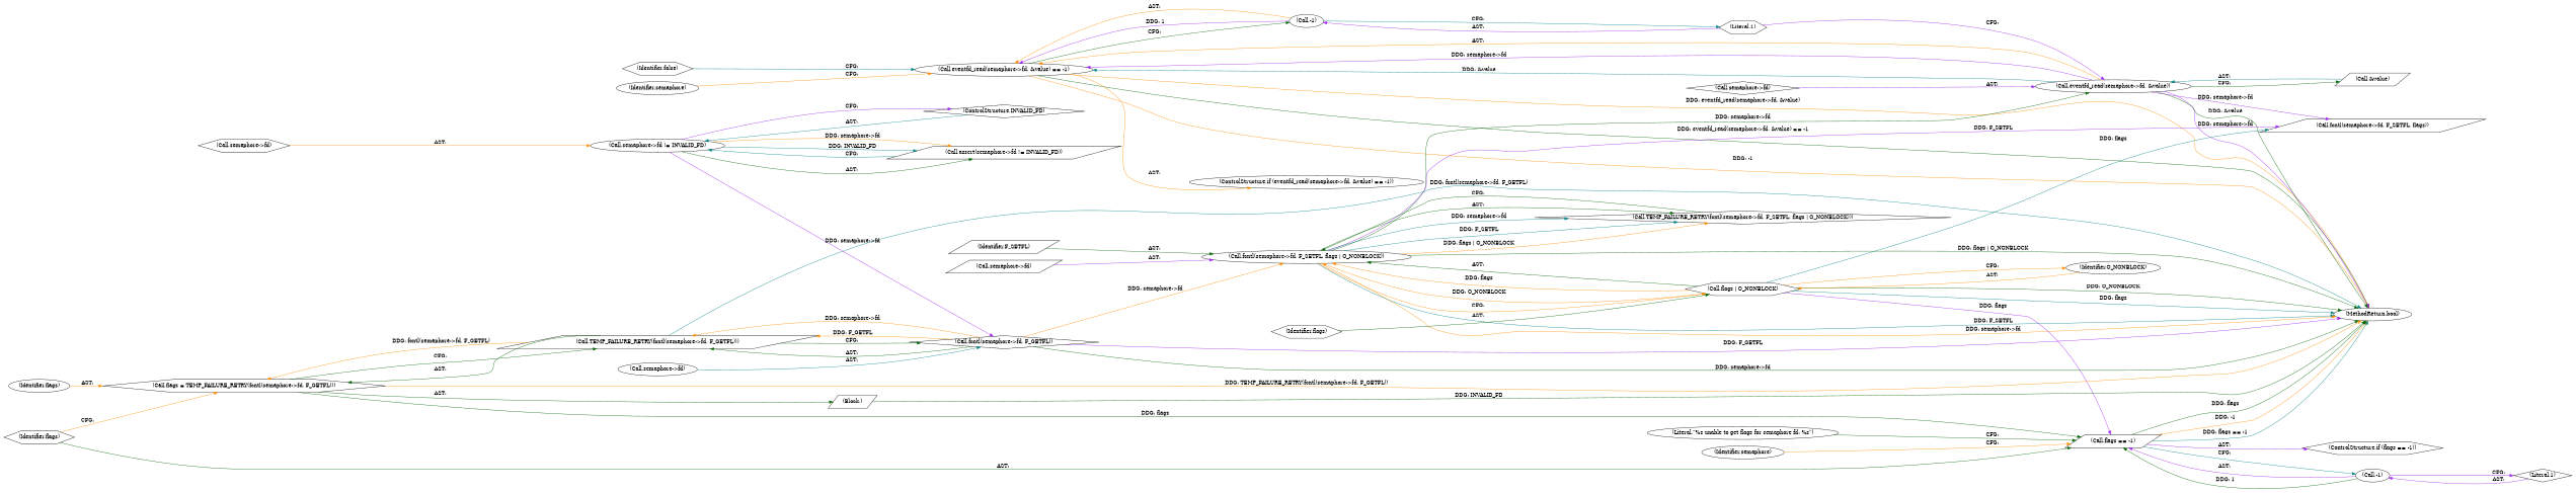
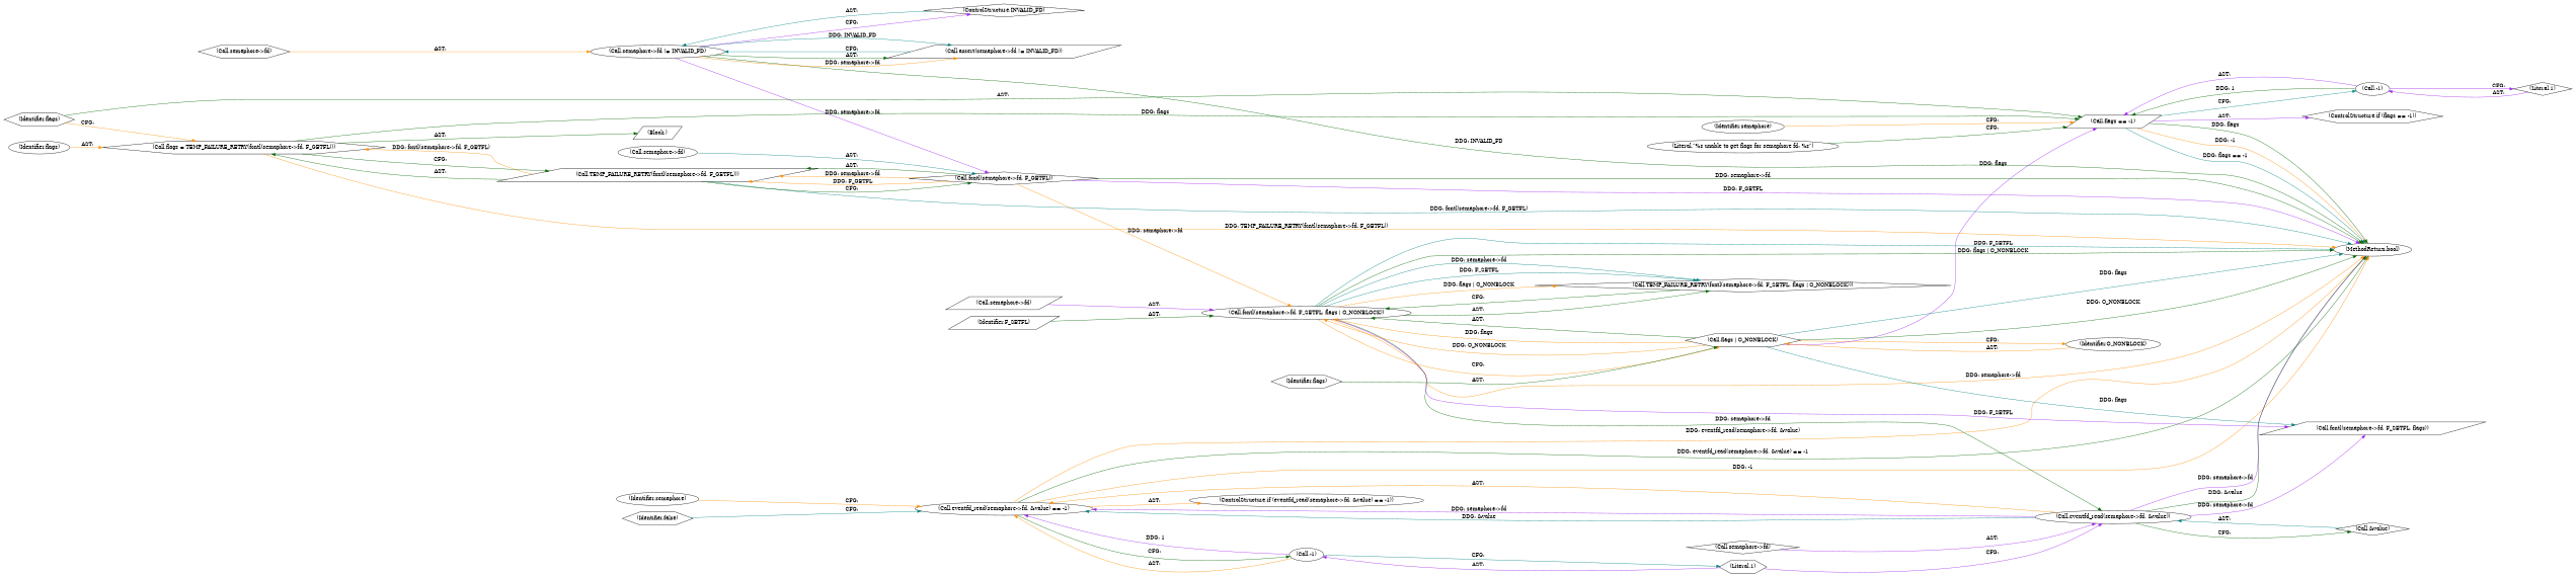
  digraph {
    rankdir=LR
    node [shape=ellipse]
    edge [color=darkgreen]
    n1 [label="(Call,eventfd_read(semaphore->fd, &value) == -1)"]
    n2 [label="(Call,-1)"]
    n3 [label="(MethodReturn,bool)"]
    n4 [label="(ControlStructure,if (eventfd_read(semaphore->fd, &value) == -1))"]
    n5 [label="(Literal,1)" shape=hexagon]
    n6 [label="(Call,eventfd_read(semaphore->fd, &value))"]
-   n7 [label="(Call,&value)" shape=parallelogram]
+   n7 [label="(Call,&value)" shape=diamond]
    n8 [label="(Call,fcntl(semaphore->fd, F_SETFL, flags))" shape=parallelogram]
    n9 [label="(Call,fcntl(semaphore->fd, F_SETFL, flags | O_NONBLOCK))"]
    n10 [label="(Call,flags | O_NONBLOCK)" shape=hexagon]
    n11 [label="(Call,TEMP_FAILURE_RETRY(fcntl(semaphore->fd, F_SETFL, flags | O_NONBLOCK)))" shape=diamond]
    n12 [label="(Identifier,O_NONBLOCK)"]
    n13 [label="(Call,flags == -1)" shape=parallelogram]
    n14 [label="(Call,fcntl(semaphore->fd, F_GETFL))" shape=diamond]
    n15 [label="(Call,TEMP_FAILURE_RETRY(fcntl(semaphore->fd, F_GETFL)))" shape=parallelogram]
    n16 [label="(Call,flags = TEMP_FAILURE_RETRY(fcntl(semaphore->fd, F_GETFL)))" shape=hexagon]
    n17 [label="(Call,semaphore->fd != INVALID_FD)"]
    n18 [label="(Call,assert(semaphore->fd != INVALID_FD))" shape=parallelogram]
    n19 [label="(ControlStructure,INVALID_FD)" shape=diamond]
    n20 [label="(Call,-1)"]
    n21 [label="(ControlStructure,if (flags == -1))" shape=hexagon]
    n22 [label="(Literal,1)" shape=diamond]
    n23 [label="(Block,)" shape=parallelogram]
    n24 [label="(Identifier,flags)" shape=hexagon]
    n25 [label="(Identifier,false)" shape=hexagon]
    n26 [label="(Call,semaphore->fd)"]
    n27 [label="(Identifier,flags)"]
    n28 [label="(Identifier,semaphore)"]
    n29 [label="(Identifier,F_SETFL)" shape=parallelogram]
    n30 [label="(Identifier,semaphore)"]
    n31 [label="(Literal,\"%s unable to get flags for semaphore fd: %s\")"]
    n32 [label="(Identifier,flags)" shape=hexagon]
    n33 [label="(Call,semaphore->fd)" shape=parallelogram]
    n34 [label="(Call,semaphore->fd)" shape=hexagon]
    n35 [label="(Call,semaphore->fd)" shape=diamond]
    n1 -> n2 [label="CFG: "]
    n1 -> n3 [color=darkorange label="DDG: eventfd_read(semaphore->fd, &value)"]
    n1 -> n3 [label="DDG: eventfd_read(semaphore->fd, &value) == -1"]
    n1 -> n3 [color=darkorange label="DDG: -1"]
    n1 -> n4 [color=darkorange label="AST: "]
    n2 -> n1 [color=darkorange label="AST: "]
    n2 -> n1 [color=purple label="DDG: 1"]
    n2 -> n5 [color=teal label="CFG: "]
    n5 -> n2 [color=purple label="AST: "]
    n5 -> n6 [color=purple label="CFG: "]
    n6 -> n1 [color=darkorange label="AST: "]
    n6 -> n1 [color=purple label="DDG: semaphore->fd"]
    n6 -> n1 [color=teal label="DDG: &value"]
    n6 -> n3 [color=purple label="DDG: semaphore->fd"]
    n6 -> n3 [label="DDG: &value"]
    n6 -> n7 [label="CFG: "]
    n6 -> n8 [color=purple label="DDG: semaphore->fd"]
    n7 -> n6 [color=teal label="AST: "]
    n9 -> n3 [color=teal label="DDG: F_SETFL"]
    n9 -> n3 [color=darkorange label="DDG: semaphore->fd"]
    n9 -> n3 [label="DDG: flags | O_NONBLOCK"]
    n9 -> n6 [label="DDG: semaphore->fd"]
    n9 -> n8 [color=purple label="DDG: F_SETFL"]
    n9 -> n10 [color=darkorange label="CFG: "]
    n9 -> n11 [label="AST: "]
    n9 -> n11 [color=teal label="DDG: semaphore->fd"]
    n9 -> n11 [color=teal label="DDG: F_SETFL"]
    n9 -> n11 [color=darkorange label="DDG: flags | O_NONBLOCK"]
    n10 -> n3 [color=teal label="DDG: flags"]
    n10 -> n3 [label="DDG: O_NONBLOCK"]
    n10 -> n8 [color=teal label="DDG: flags"]
    n10 -> n9 [label="AST: "]
    n10 -> n9 [color=darkorange label="DDG: flags"]
    n10 -> n9 [color=darkorange label="DDG: O_NONBLOCK"]
    n10 -> n12 [color=darkorange label="CFG: "]
    n10 -> n13 [color=purple label="DDG: flags"]
    n11 -> n9 [label="CFG: "]
    n12 -> n10 [color=darkorange label="AST: "]
    n13 -> n3 [color=darkorange label="DDG: -1"]
    n13 -> n3 [color=teal label="DDG: flags == -1"]
    n13 -> n3 [label="DDG: flags"]
    n13 -> n20 [color=teal label="CFG: "]
    n13 -> n21 [color=purple label="AST: "]
    n14 -> n3 [label="DDG: semaphore->fd"]
    n14 -> n3 [color=purple label="DDG: F_GETFL"]
    n14 -> n9 [color=darkorange label="DDG: semaphore->fd"]
    n14 -> n15 [label="AST: "]
    n14 -> n15 [color=darkorange label="DDG: semaphore->fd"]
    n14 -> n15 [color=darkorange label="DDG: F_GETFL"]
    n15 -> n3 [color=teal label="DDG: fcntl(semaphore->fd, F_GETFL)"]
    n15 -> n14 [label="CFG: "]
    n15 -> n16 [label="AST: "]
    n15 -> n16 [color=darkorange label="DDG: fcntl(semaphore->fd, F_GETFL)"]
    n16 -> n3 [color=darkorange label="DDG: TEMP_FAILURE_RETRY(fcntl(semaphore->fd, F_GETFL))"]
    n16 -> n13 [label="DDG: flags"]
    n16 -> n15 [label="CFG: "]
    n16 -> n23 [label="AST: "]
-   n23 -> n3 [label="DDG: INVALID_FD"]
+   n17 -> n3 [label="DDG: INVALID_FD"]
    n17 -> n14 [color=purple label="DDG: semaphore->fd"]
    n17 -> n18 [label="AST: "]
    n17 -> n18 [color=darkorange label="DDG: semaphore->fd"]
    n17 -> n18 [color=teal label="DDG: INVALID_FD"]
    n17 -> n19 [color=purple label="CFG: "]
    n18 -> n17 [color=teal label="CFG: "]
    n19 -> n17 [color=teal label="AST: "]
    n20 -> n13 [color=purple label="AST: "]
    n20 -> n13 [label="DDG: 1"]
    n20 -> n22 [color=purple label="CFG: "]
    n22 -> n20 [color=purple label="AST: "]
    n24 -> n13 [label="AST: "]
    n24 -> n16 [color=darkorange label="CFG: "]
    n25 -> n1 [color=teal label="CFG: "]
    n26 -> n14 [color=teal label="AST: "]
    n27 -> n16 [color=darkorange label="AST: "]
    n28 -> n1 [color=darkorange label="CFG: "]
    n29 -> n9 [label="AST: "]
    n30 -> n13 [color=darkorange label="CFG: "]
    n31 -> n13 [label="CFG: "]
    n32 -> n10 [label="AST: "]
    n33 -> n9 [color=purple label="AST: "]
    n34 -> n17 [color=darkorange label="AST: "]
    n35 -> n6 [color=purple label="AST: "]
  }
